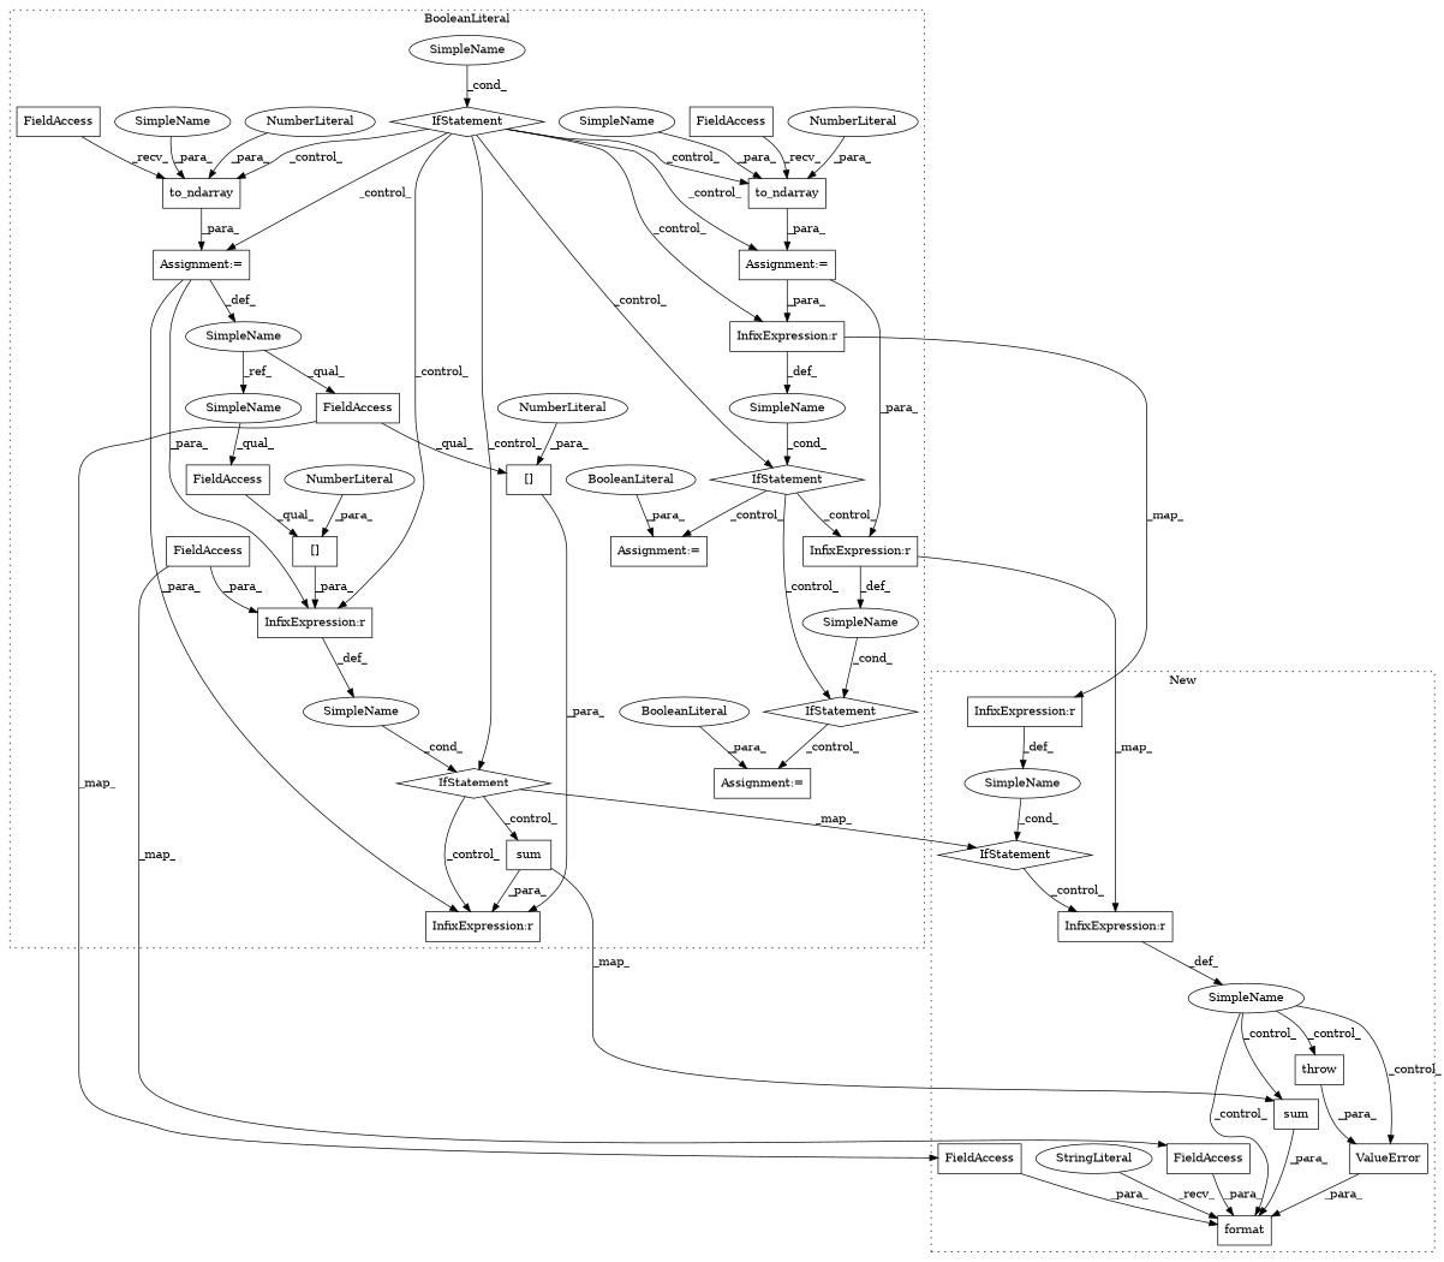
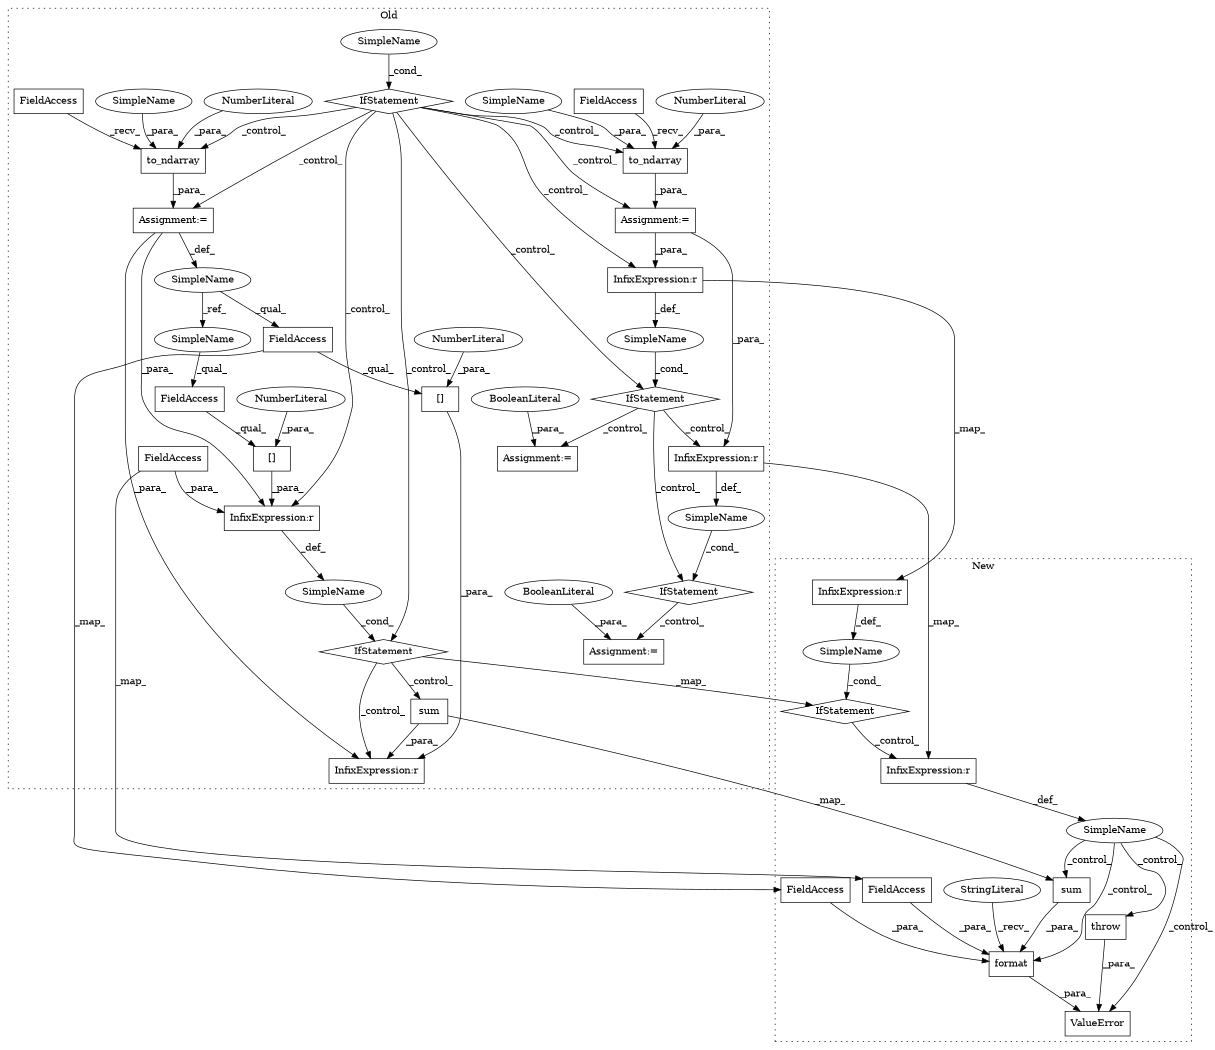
  digraph {
    node [a=42 l=1 shape=box]
    n1 [a=32 l="11,1" label=to_ndarray s="2477,2495"]
    n2 [a=32 l="11,1" label=to_ndarray s="2826,2844"]
    n3 [a=32 l="17,-5" label=sum s="2959,3099"]
    n4 [a=2 l="12,1" label="[]" s="2857,2870"]
    n5 [a=34 label=NumberLiteral s=2843 shape=ellipse]
    n6 [a=34 label=NumberLiteral s=2494 shape=ellipse]
    n7 [a=2 l="12,1" label="[]" s="2941,2954"]
    n8 [a=34 label=NumberLiteral s=2953 shape=ellipse]
    n9 [a=34 label=NumberLiteral s=2869 shape=ellipse]
    n10 [a=25 l="4,2" label=IfStatement s="2853,2889" shape=diamond]
    n11 [a=27 l=4 label="InfixExpression:r" s=2955]
    n12 [a=27 l=4 label="InfixExpression:r" s=2871]
    n13 [a=27 l=4 label="InfixExpression:r" s=2606]
    n14 [a=27 l=4 label="InfixExpression:r" s=2522]
    n15 [label=SimpleName shape=ellipse l=""]
    n16 [a=25 l="4,2" label=IfStatement s="2588,2745" shape=diamond]
    n17 [a=22 l=9 label=FieldAccess s=2808]
    n18 [a=22 l=9 label=FieldAccess s=2459]
    n19 [a=22 l=11 label=FieldAccess s=2857]
    n20 [l=5 label=SimpleName s=2802 shape=ellipse]
    n21 [a=22 l=11 label=FieldAccess s=2941]
    n22 [a=25 l="4,2" label=IfStatement s="2417,2443" shape=diamond]
    n23 [label=SimpleName shape=ellipse l=""]
    n24 [a=25 l="4,2" label=IfStatement s="2504,2540" shape=diamond]
    n25 [label=SimpleName shape=ellipse l=""]
    n26 [a=7 label="Assignment:=" s=2766]
    n27 [a=9 l=5 label=BooleanLiteral s=2767 shape=ellipse]
    n28 [label=SimpleName shape=ellipse l=""]
    n29 [a=7 label="Assignment:=" s=2458]
    n30 [a=7 label="Assignment:=" s=2807]
    n31 [a=7 label="Assignment:=" s=2561]
    n32 [a=9 l=4 label=BooleanLiteral s=2562 shape=ellipse]
    n33 [a=22 l=14 label=FieldAccess s=2875]
    n34 [l=5 label=SimpleName s=2857 shape=ellipse]
    n35 [l=5 label=SimpleName s=2837 shape=ellipse]
    n36 [l=5 label=SimpleName s=2488 shape=ellipse]
    n37 [a=32 l="7,1" label=format s="2838,2998"]
    n38 [a=32 l="17,-5" label=sum s="2872,3003"]
    n39 [a=25 l="4,2" label=IfStatement s="2465,2505" shape=diamond]
    n40 [a=27 l=4 label="InfixExpression:r" s=2569]
    n41 [a=27 l=4 label="InfixExpression:r" s=2487]
    n42 [a=53 l=6 label=throw s=2738]
    n43 [a=22 l=11 label=FieldAccess s=2845]
    n44 [label=SimpleName shape=ellipse l=""]
    n45 [a=32 l="11,1" label=ValueError s="2744,2999"]
    n46 [label=SimpleName shape=ellipse l=""]
    n47 [a=45 l=82 label=StringLiteral s=2755 shape=ellipse]
    n48 [a=22 l=14 label=FieldAccess s=2857]
    subgraph cluster_1 {
-     label=BooleanLiteral
+     label=Old
      style=dotted
      n1
      n2
      n3
      n4
      n5
      n6
      n7
      n8
      n9
      n10
      n11
      n12
      n13
      n14
      n15
      n16
      n17
      n18
      n19
      n20
      n21
      n22
      n23
      n24
      n25
      n26
      n27
      n28
      n29
      n30
      n31
      n32
      n33
      n34
      n35
      n36
    }
    subgraph cluster_2 {
      label=New
      style=dotted
      n37
      n38
      n39
      n40
      n41
      n42
      n43
      n44
      n45
      n46
      n47
      n48
    }
    n1 -> n29 [label=_para_]
    n2 -> n30 [label=_para_]
    n3 -> n11 [label=_para_]
    n3 -> n38 [label=_map_]
    n4 -> n12 [label=_para_]
    n5 -> n2 [label=_para_]
    n6 -> n1 [label=_para_]
    n7 -> n11 [label=_para_]
    n8 -> n7 [label=_para_]
    n9 -> n4 [label=_para_]
    n10 -> n3 [label=_control_]
    n10 -> n11 [label=_control_]
    n10 -> n39 [label=_map_]
    n12 -> n23 [label=_def_]
    n13 -> n25 [label=_def_]
    n13 -> n40 [label=_map_]
    n14 -> n15 [label=_def_]
    n14 -> n41 [label=_map_]
    n15 -> n24 [label=_cond_]
    n16 -> n26 [label=_control_]
    n17 -> n2 [label=_recv_]
    n18 -> n1 [label=_recv_]
    n19 -> n4 [label=_qual_]
    n20 -> n21 [label=_qual_]
    n20 -> n34 [label=_ref_]
    n21 -> n7 [label=_qual_]
    n21 -> n43 [label=_map_]
    n22 -> n1 [label=_control_]
    n22 -> n2 [label=_control_]
    n22 -> n10 [label=_control_]
    n22 -> n12 [label=_control_]
    n22 -> n14 [label=_control_]
    n22 -> n24 [label=_control_]
    n22 -> n29 [label=_control_]
    n22 -> n30 [label=_control_]
    n23 -> n10 [label=_cond_]
    n24 -> n13 [label=_control_]
    n24 -> n16 [label=_control_]
    n24 -> n31 [label=_control_]
    n25 -> n16 [label=_cond_]
    n27 -> n26 [label=_para_]
    n28 -> n22 [label=_cond_]
    n29 -> n13 [label=_para_]
    n29 -> n14 [label=_para_]
    n30 -> n11 [label=_para_]
    n30 -> n12 [label=_para_]
    n30 -> n20 [label=_def_]
    n32 -> n31 [label=_para_]
    n33 -> n12 [label=_para_]
    n33 -> n48 [label=_map_]
    n34 -> n19 [label=_qual_]
    n35 -> n2 [label=_para_]
    n36 -> n1 [label=_para_]
-   n45 -> n37 [label=_para_]
+   n37 -> n45 [label=_para_]
    n38 -> n37 [label=_para_]
    n39 -> n40 [label=_control_]
    n40 -> n44 [label=_def_]
    n41 -> n46 [label=_def_]
    n42 -> n45 [label=_para_]
    n43 -> n37 [label=_para_]
    n44 -> n37 [label=_control_]
    n44 -> n38 [label=_control_]
    n44 -> n42 [label=_control_]
    n44 -> n45 [label=_control_]
    n46 -> n39 [label=_cond_]
    n47 -> n37 [label=_recv_]
    n48 -> n37 [label=_para_]
  }
